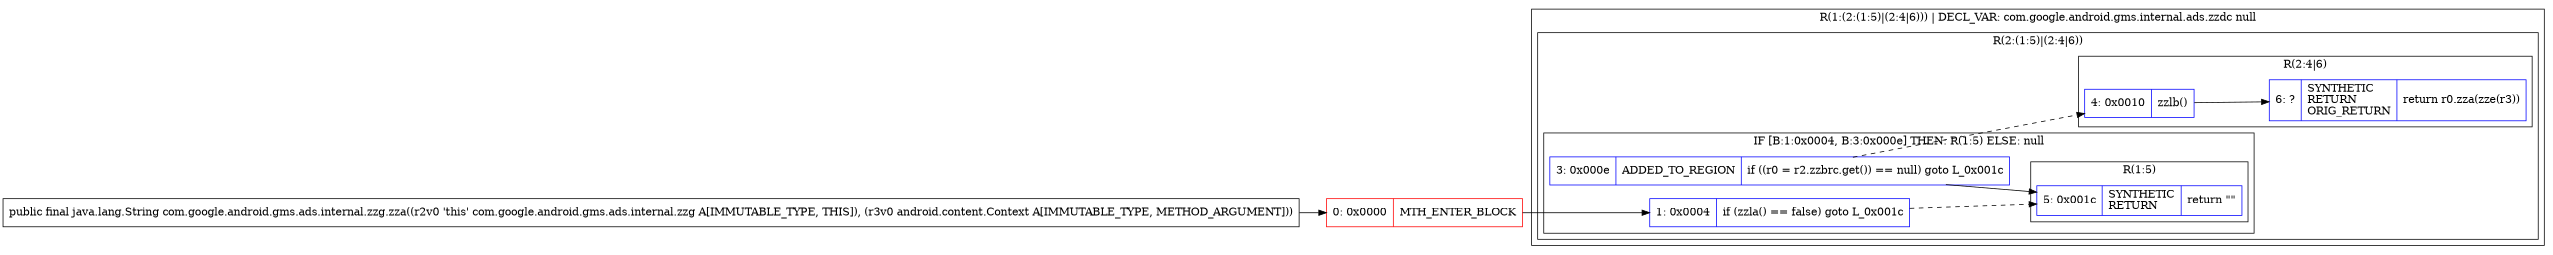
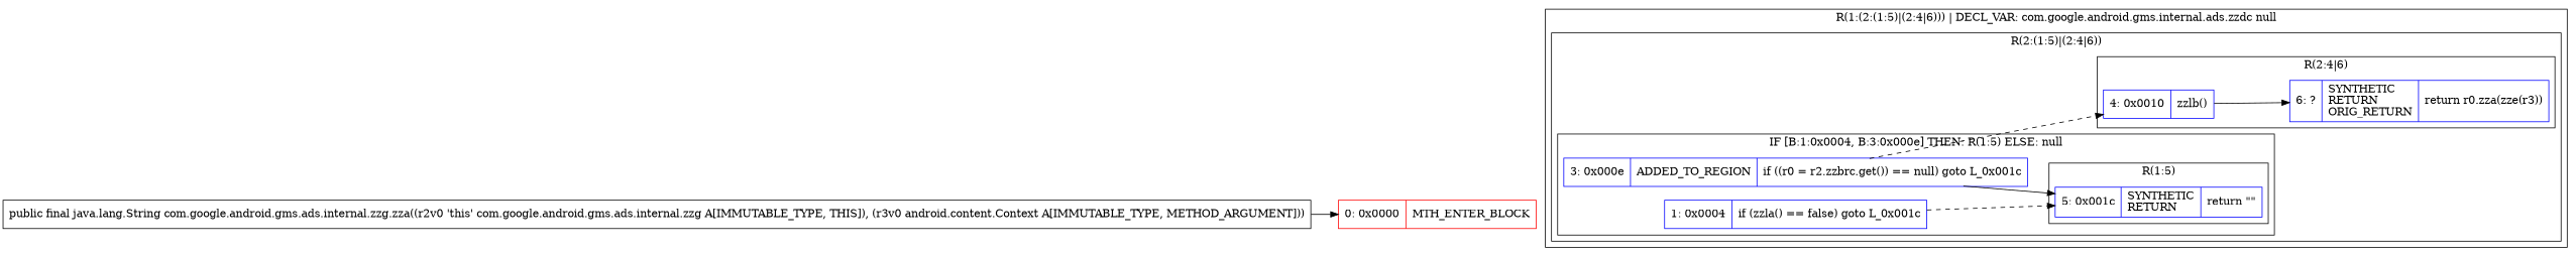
  digraph {
    rankdir=LR
    node [color=blue shape=record]
    n1 [label="{5\:\ 0x001c|SYNTHETIC\lRETURN\l|return \"\"\l}"]
    n2 [label="{1\:\ 0x0004|if (zzla() == false) goto L_0x001c\l}"]
    n3 [label="{3\:\ 0x000e|ADDED_TO_REGION\l|if ((r0 = r2.zzbrc.get()) == null) goto L_0x001c\l}"]
    n4 [label="{4\:\ 0x0010|zzlb()\l}"]
    n5 [label="{6\:\ ?|SYNTHETIC\lRETURN\lORIG_RETURN\l|return r0.zza(zze(r3))\l}"]
    n6 [color=red label="{0\:\ 0x0000|MTH_ENTER_BLOCK\l}"]
    n7 [label="{public final java.lang.String com.google.android.gms.ads.internal.zzg.zza((r2v0 'this' com.google.android.gms.ads.internal.zzg A[IMMUTABLE_TYPE, THIS]), (r3v0 android.content.Context A[IMMUTABLE_TYPE, METHOD_ARGUMENT])) }" color=""]
    subgraph cluster_1 {
      label="R(1:(2:(1:5)|(2:4|6))) | DECL_VAR: com.google.android.gms.internal.ads.zzdc null\l"
      subgraph cluster_2 {
        label="R(2:(1:5)|(2:4|6))"
        subgraph cluster_3 {
          label="IF [B:1:0x0004, B:3:0x000e] THEN: R(1:5) ELSE: null"
          n2
          n3
          subgraph cluster_4 {
            label="R(1:5)"
            n1
          }
        }
        subgraph cluster_5 {
          label="R(2:4|6)"
          n4
          n5
        }
      }
    }
    n2 -> n1 [style=dashed]
    n3 -> n1
    n3 -> n4 [style=dashed]
    n4 -> n5
-   n6 -> n2
    n7 -> n6
  }
